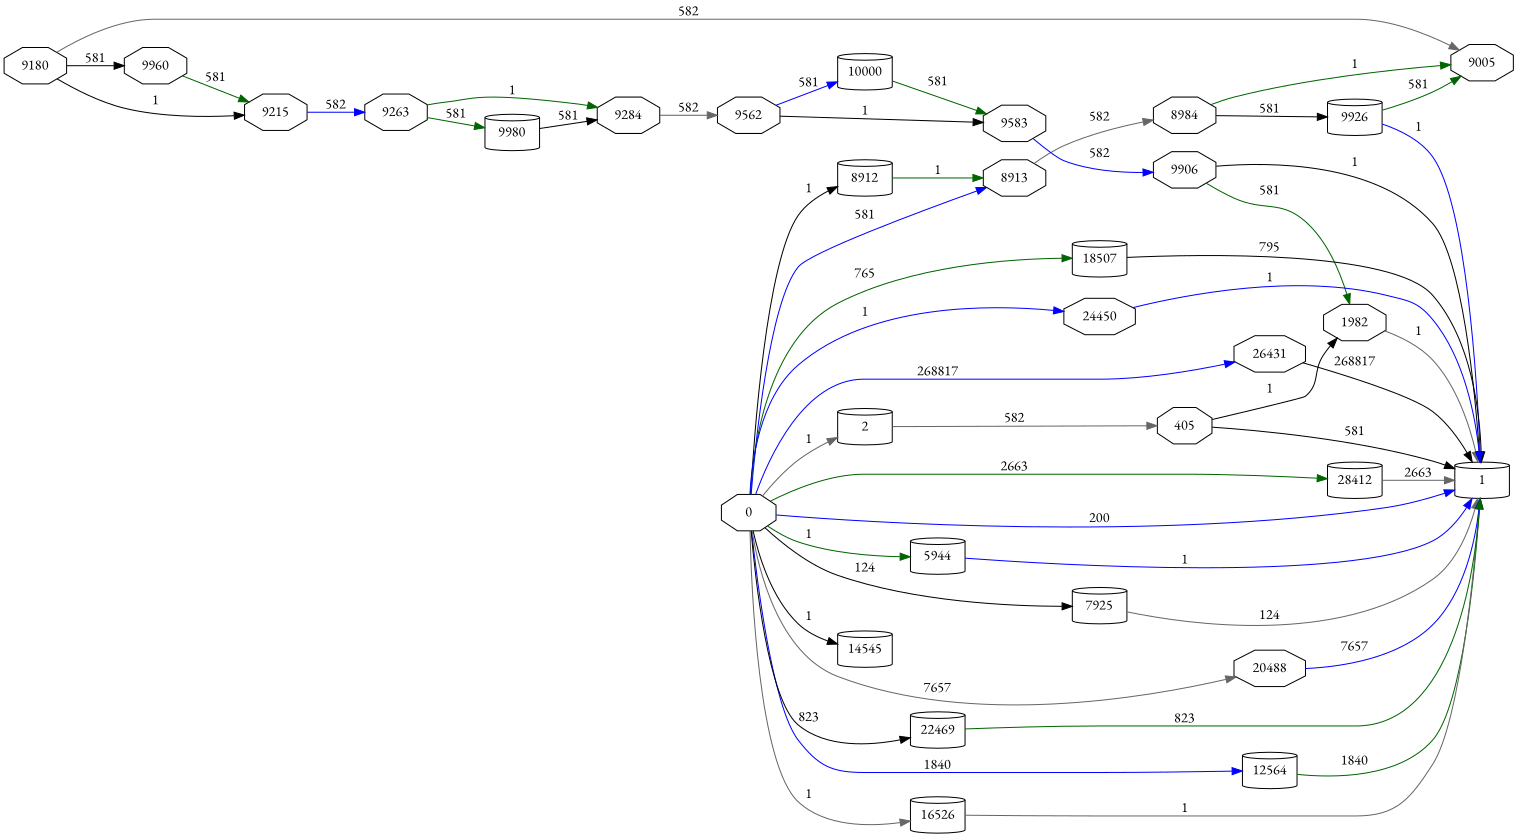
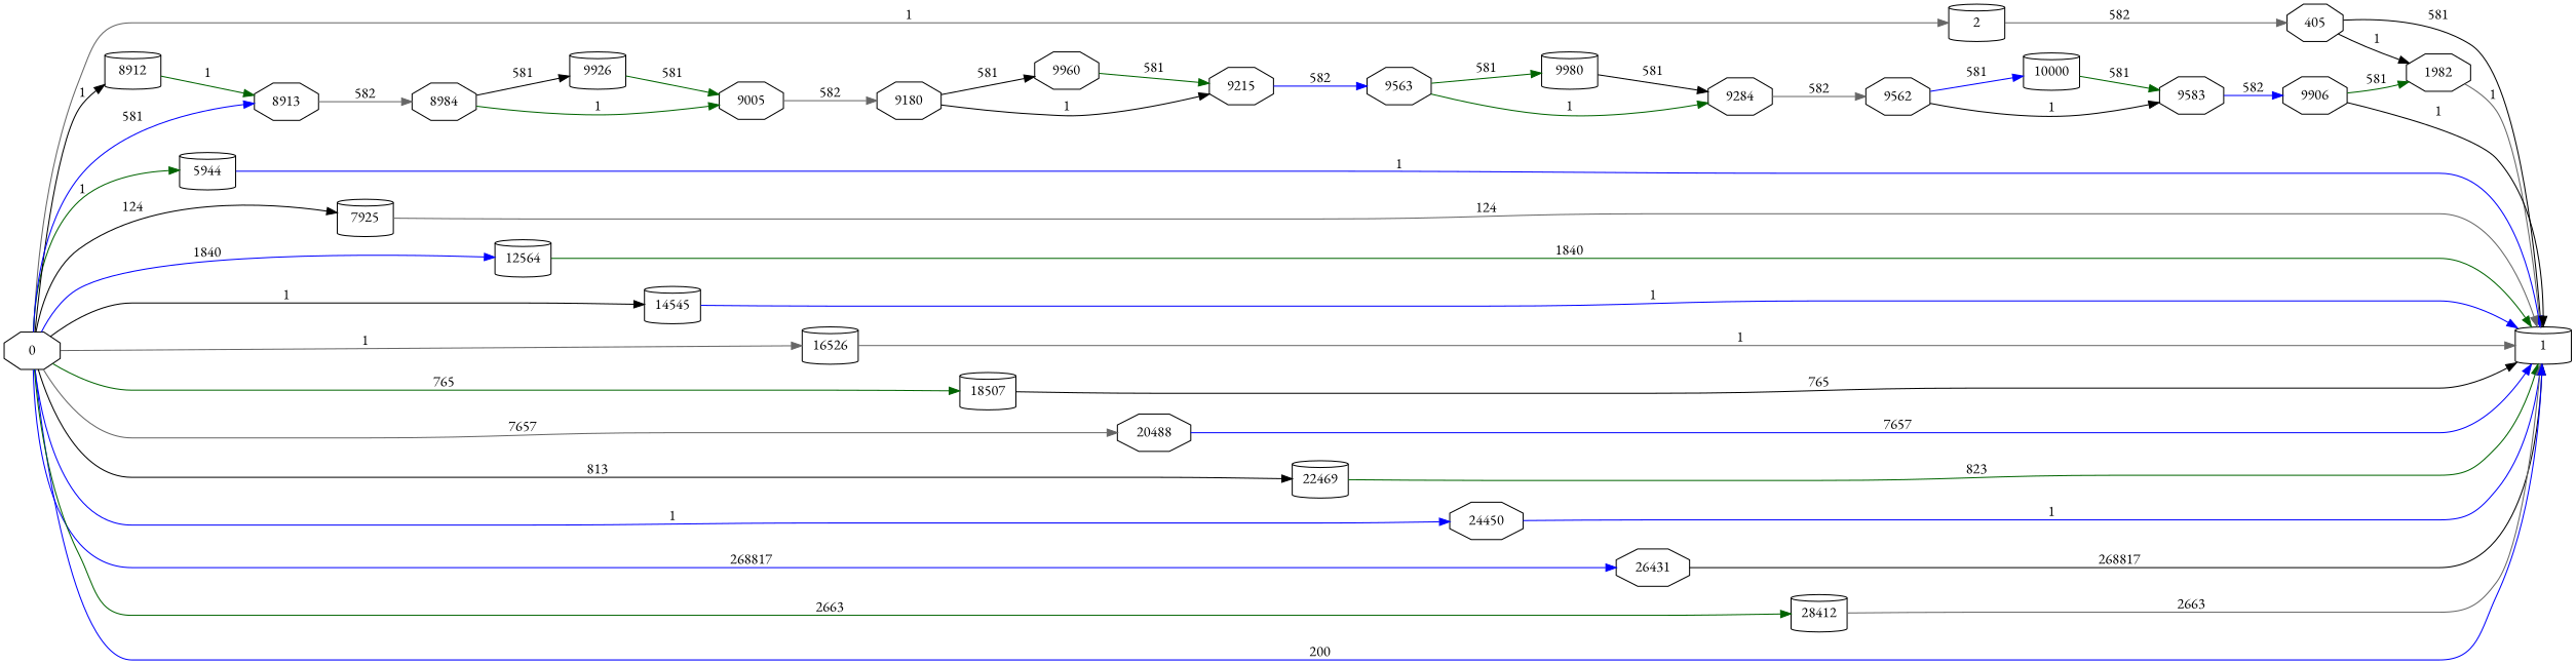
  digraph {
    fontname="EB Garamond"
    rankdir=LR
    node [fontname="EB Garamond" shape=octagon]
    edge [color=black fontname="EB Garamond"]
    2 [shape=cylinder]
    405
    1 [shape=cylinder]
    1982
    5944 [shape=cylinder]
    7925 [shape=cylinder]
    8912 [shape=cylinder]
    8913
    8984
    9005
    9926 [shape=cylinder]
    9180
    9215
    9960
-   9263
+   9263 [label=9563]
    9284
    9980 [shape=cylinder]
    9562
    9583
    10000 [shape=cylinder]
    9906
    12564 [shape=cylinder]
    14545 [shape=cylinder]
    16526 [shape=cylinder]
    18507 [shape=cylinder]
    20488
    22469 [shape=cylinder]
    24450
    26431
    28412 [shape=cylinder]
    0
    2 -> 405 [color=gray40 label=582]
    405 -> 1 [label=581]
    405 -> 1982 [label=1]
    1982 -> 1 [color=gray40 label=1]
    5944 -> 1 [color=blue label=1]
    7925 -> 1 [color=gray40 label=124]
    8912 -> 8913 [color=darkgreen label=1]
    8913 -> 8984 [color=gray40 label=582]
    8984 -> 9005 [color=darkgreen label=1]
    8984 -> 9926 [label=581]
-   9180 -> 9005 [color=gray40 label=582]
+   9005 -> 9180 [color=gray40 label=582]
    9926 -> 9005 [color=darkgreen label=581]
    9180 -> 9215 [label=1]
    9180 -> 9960 [label=581]
    9215 -> 9263 [color=blue label=582]
    9960 -> 9215 [color=darkgreen label=581]
    9263 -> 9284 [color=darkgreen label=1]
    9263 -> 9980 [color=darkgreen label=581]
    9284 -> 9562 [color=gray40 label=582]
    9980 -> 9284 [label=581]
    9562 -> 9583 [label=1]
    9562 -> 10000 [color=blue label=581]
    9583 -> 9906 [color=blue label=582]
    10000 -> 9583 [color=darkgreen label=581]
    9906 -> 1 [label=1]
    9906 -> 1982 [color=darkgreen label=581]
    12564 -> 1 [color=darkgreen label=1840]
-   9926 -> 1 [color=blue label=1]
+   14545 -> 1 [color=blue label=1]
    16526 -> 1 [color=gray40 label=1]
-   18507 -> 1 [label=795]
+   18507 -> 1 [label=765]
    20488 -> 1 [color=blue label=7657]
    22469 -> 1 [color=darkgreen label=823]
    24450 -> 1 [color=blue label=1]
    26431 -> 1 [label=268817]
    28412 -> 1 [color=gray40 label=2663]
    0 -> 2 [color=gray40 label=1]
    0 -> 1 [color=blue label=200]
    0 -> 5944 [color=darkgreen label=1]
    0 -> 7925 [label=124]
    0 -> 8912 [label=1]
    0 -> 8913 [color=blue label=581]
    0 -> 12564 [color=blue label=1840]
    0 -> 14545 [label=1]
    0 -> 16526 [color=gray40 label=1]
    0 -> 18507 [color=darkgreen label=765]
    0 -> 20488 [color=gray40 label=7657]
-   0 -> 22469 [label=823]
+   0 -> 22469 [label=813]
    0 -> 24450 [color=blue label=1]
    0 -> 26431 [color=blue label=268817]
    0 -> 28412 [color=darkgreen label=2663]
  }
